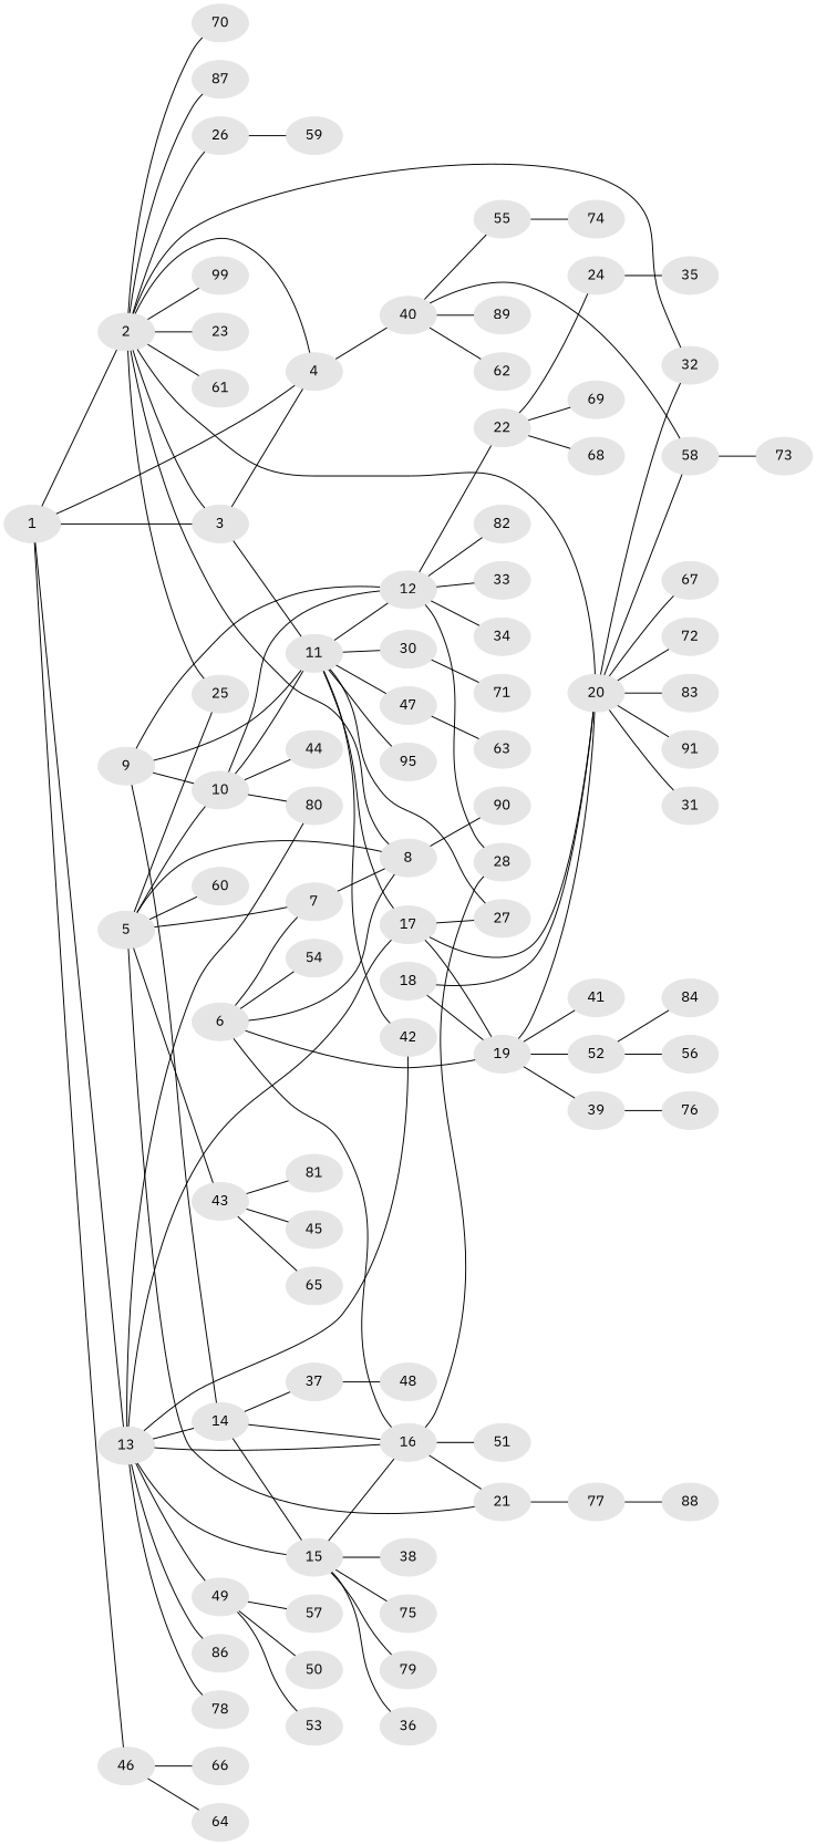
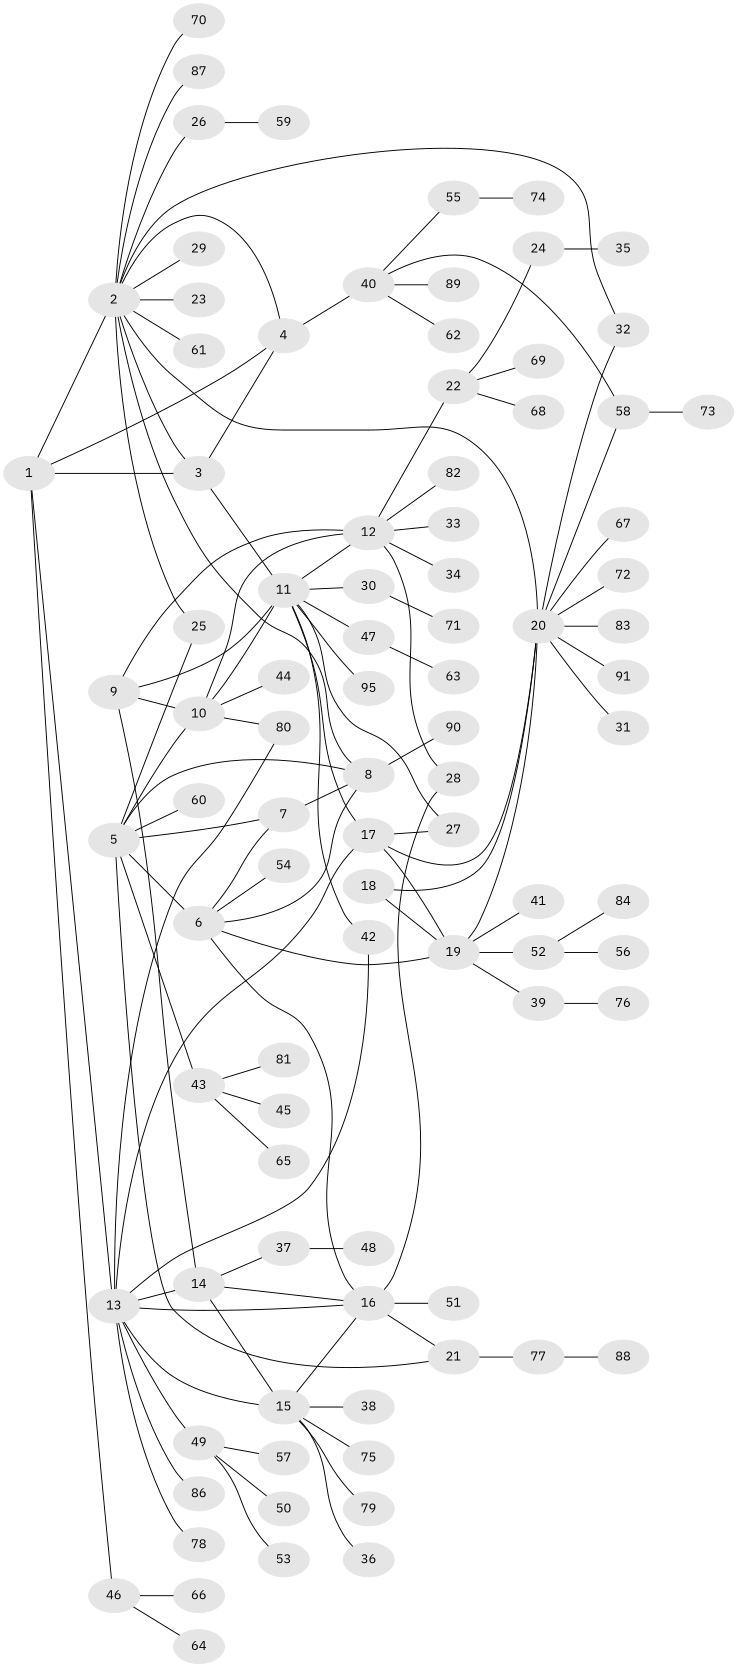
  graph {
    fontname="IBM Plex Sans"
    rankdir=LR
    node [color=gray90 fontname="IBM Plex Sans" style=filled]
    edge [fontname="IBM Plex Sans"]
    1
    2
    3
    4
    13
    46
    8
    20
    23
    25
    26
-   29 [label=99]
+   29
    32
    61
    70
    87
    11
    40
    16
    14
    80
    17
    42
    15
    49
    78
    86
    64
    66
    90
    31
    58
    67
    72
    83
    91
    59
    10
    12
    44
    55
    62
    89
    5
    6
    7
    21
    43
    60
    19
    54
    77
    45
    65
    81
    28
    51
    39
    41
    52
    9
    27
    30
    47
    n65 [label=95]
    22
    33
    34
    82
    37
    71
    63
    24
    68
    69
    36
    38
    75
    79
    50
    53
    57
    48
    18
    76
    56
    84
    73
    88
    35
    74
    1 -- 2
    1 -- 3
    1 -- 4
    1 -- 13
    1 -- 46
    2 -- 3
    2 -- 4
    2 -- 8
    2 -- 20
    2 -- 23
    2 -- 25
    2 -- 26
    2 -- 29
    2 -- 32
    2 -- 61
    2 -- 70
    2 -- 87
    3 -- 4
    3 -- 11
    4 -- 40
    13 -- 16
    13 -- 14
    13 -- 80
    13 -- 17
    13 -- 42
    13 -- 15
    13 -- 49
    13 -- 78
    13 -- 86
    46 -- 64
    46 -- 66
    8 -- 90
    20 -- 32
    20 -- 31
    20 -- 58
    20 -- 67
    20 -- 72
    20 -- 83
    20 -- 91
    26 -- 59
    11 -- 17
    11 -- 42
    11 -- 12
    11 -- 27
    11 -- 30
    11 -- 47
    11 -- n65
    40 -- 58
    40 -- 55
    40 -- 62
    40 -- 89
    16 -- 21
    16 -- 28
    16 -- 51
    14 -- 16
    14 -- 15
    14 -- 37
    17 -- 20
    17 -- 19
    17 -- 27
    15 -- 16
    15 -- 36
    15 -- 38
    15 -- 75
    15 -- 79
    49 -- 50
    49 -- 53
    49 -- 57
    58 -- 73
    10 -- 11
    10 -- 80
    10 -- 12
    10 -- 44
    12 -- 28
    12 -- 22
    12 -- 33
    12 -- 34
    12 -- 82
    55 -- 74
    5 -- 8
    5 -- 25
    5 -- 10
+   5 -- 6
    5 -- 7
    5 -- 21
    5 -- 43
    5 -- 60
    6 -- 8
    6 -- 16
    6 -- 7
    6 -- 19
    6 -- 54
    7 -- 8
    21 -- 77
    43 -- 45
    43 -- 65
    43 -- 81
    19 -- 20
    19 -- 39
    19 -- 41
    19 -- 52
    77 -- 88
    39 -- 76
    52 -- 56
    52 -- 84
    9 -- 11
    9 -- 14
    9 -- 10
    9 -- 12
    30 -- 71
    47 -- 63
    22 -- 24
    22 -- 68
    22 -- 69
    37 -- 48
    24 -- 35
    18 -- 20
    18 -- 19
  }
